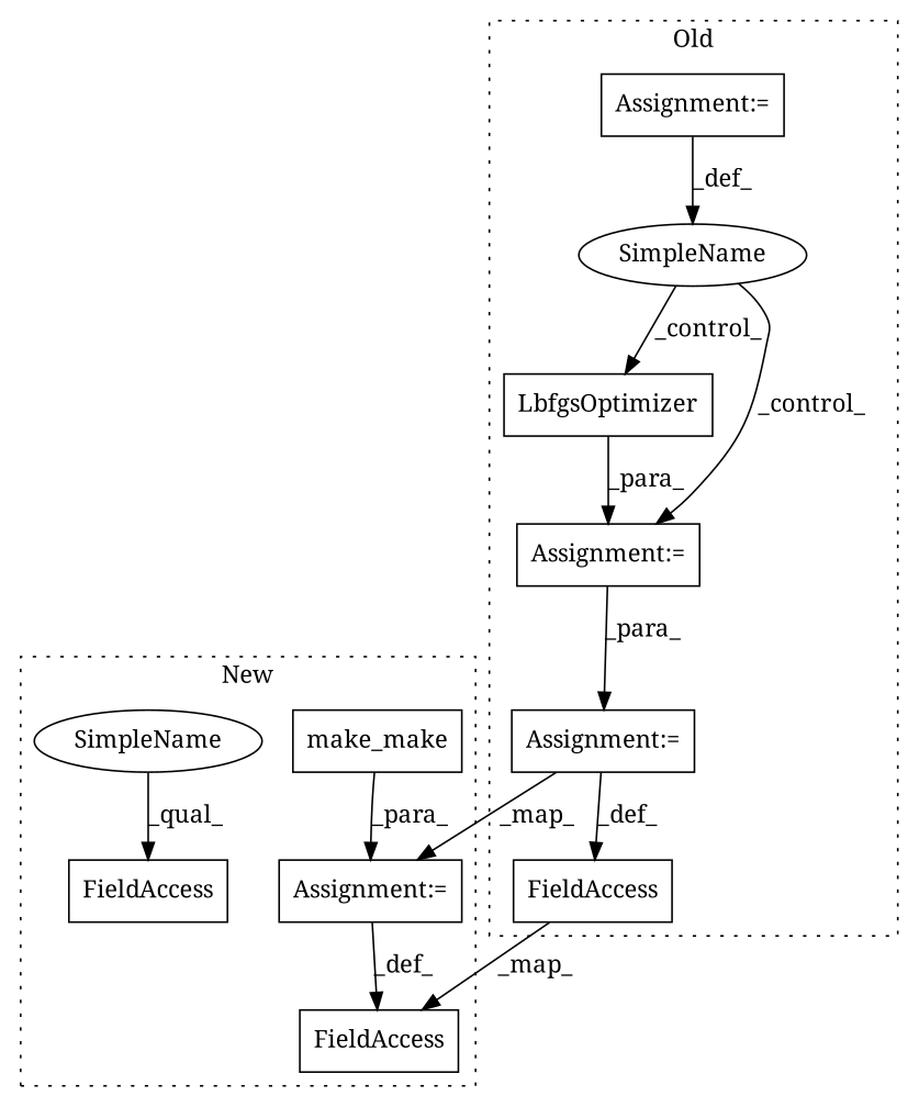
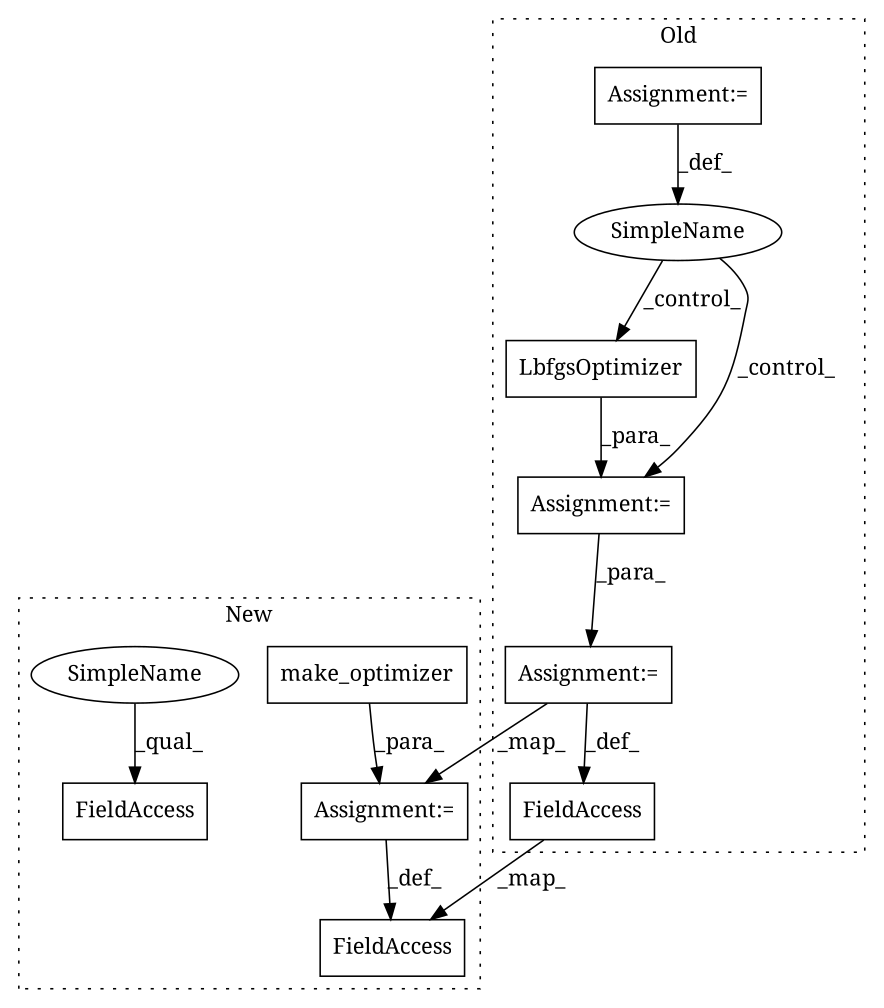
  digraph {
    fontname="Noto Serif"
    node [a=7 l=1 s=1730 shape=box fontname="Noto Serif"]
    edge [fontname="Noto Serif"]
    n1 [a=32 l="15,1" label=LbfgsOptimizer s="1451,1480"]
    n2 [a=42 label=SimpleName shape=ellipse l="" s=""]
    n3 [label="Assignment:=" s=1450]
    n4 [l=9 label="Assignment:=" s=915]
    n5 [a=22 l=15 label=FieldAccess s=1738]
    n6 [label="Assignment:=" s=1753]
-   n7 [a=32 l="15,1" label=make_make s="1446,1490"]
+   n7 [a=32 l="15,1" label=make_optimizer s="1446,1490"]
    n8 [a=22 l=15 label=FieldAccess s=1430]
    n9 [a=22 l=18 label=FieldAccess]
    n10 [label="Assignment:=" s=1445]
    n11 [a=42 l=4 label=SimpleName shape=ellipse]
    subgraph cluster_1 {
      label=Old
      style=dotted
      n1
      n2
      n3
      n4
      n5
      n6
    }
    subgraph cluster_2 {
      label=New
      style=dotted
      n7
      n8
      n9
      n10
      n11
    }
    n1 -> n3 [label=_para_]
    n2 -> n1 [label=_control_]
    n2 -> n3 [label=_control_]
    n3 -> n6 [label=_para_]
    n4 -> n2 [label=_def_]
    n5 -> n8 [label=_map_]
    n6 -> n5 [label=_def_]
    n6 -> n10 [label=_map_]
    n7 -> n10 [label=_para_]
    n10 -> n8 [label=_def_]
    n11 -> n9 [label=_qual_]
  }
